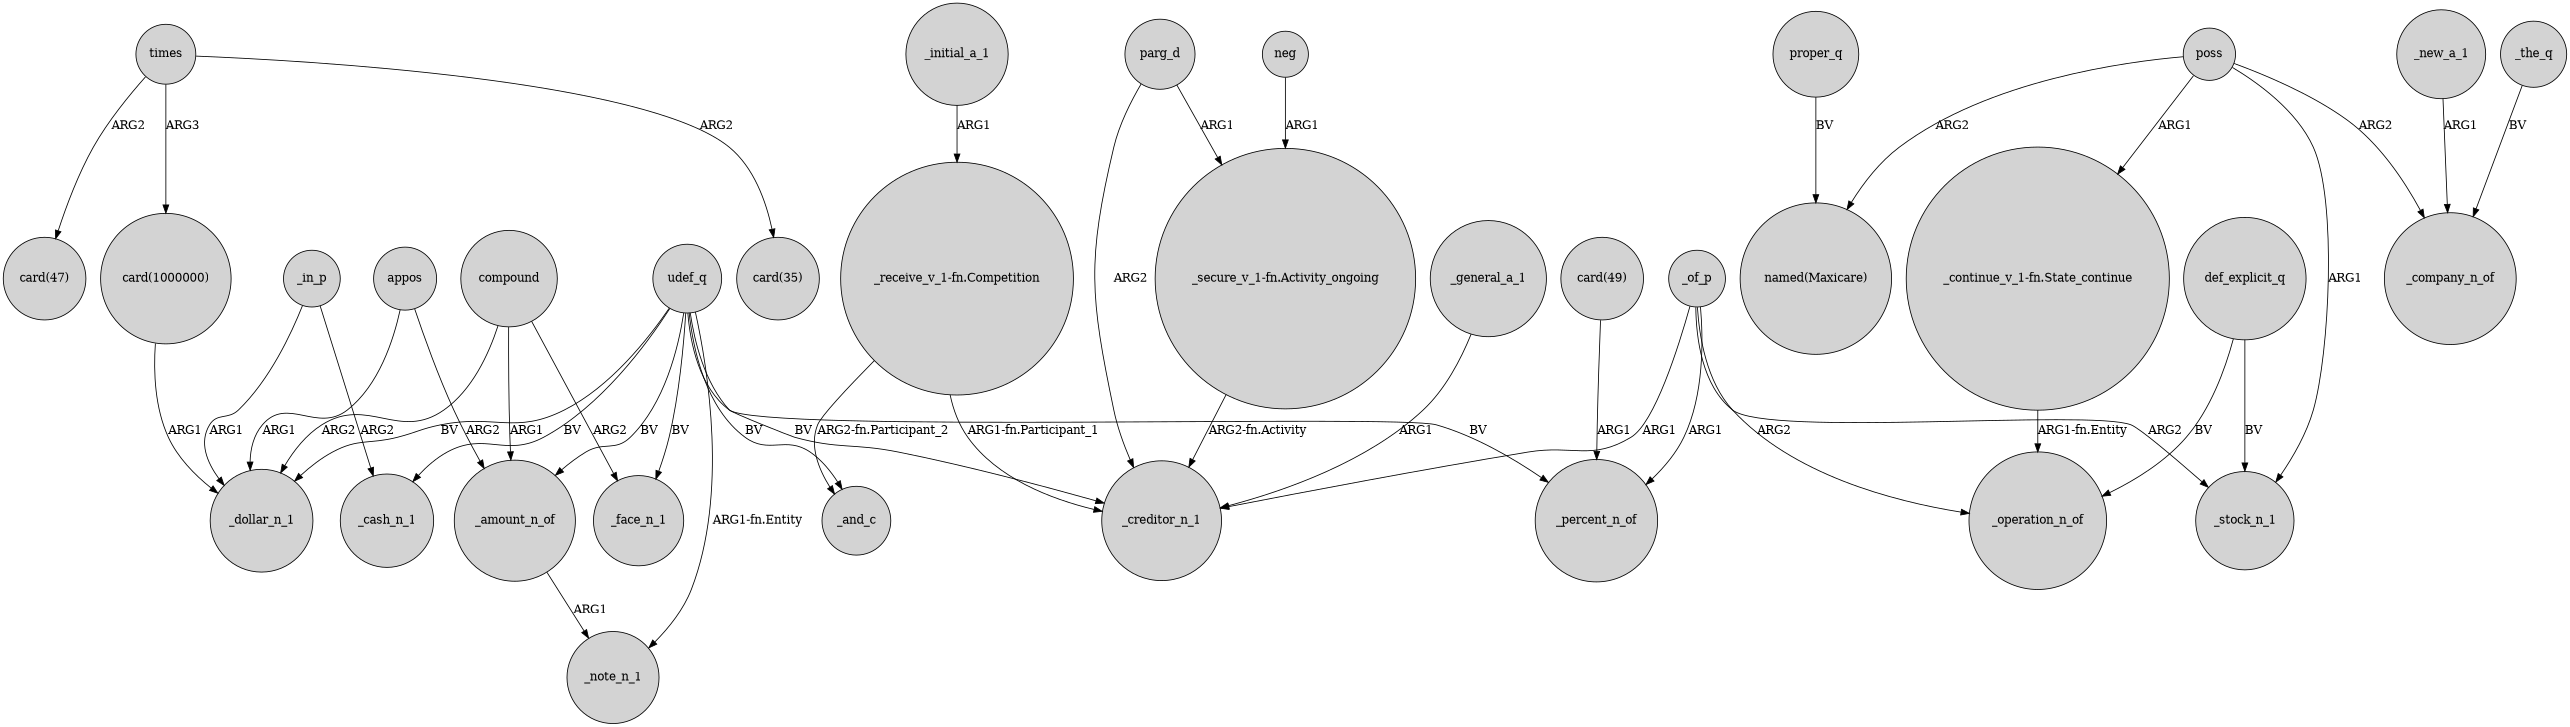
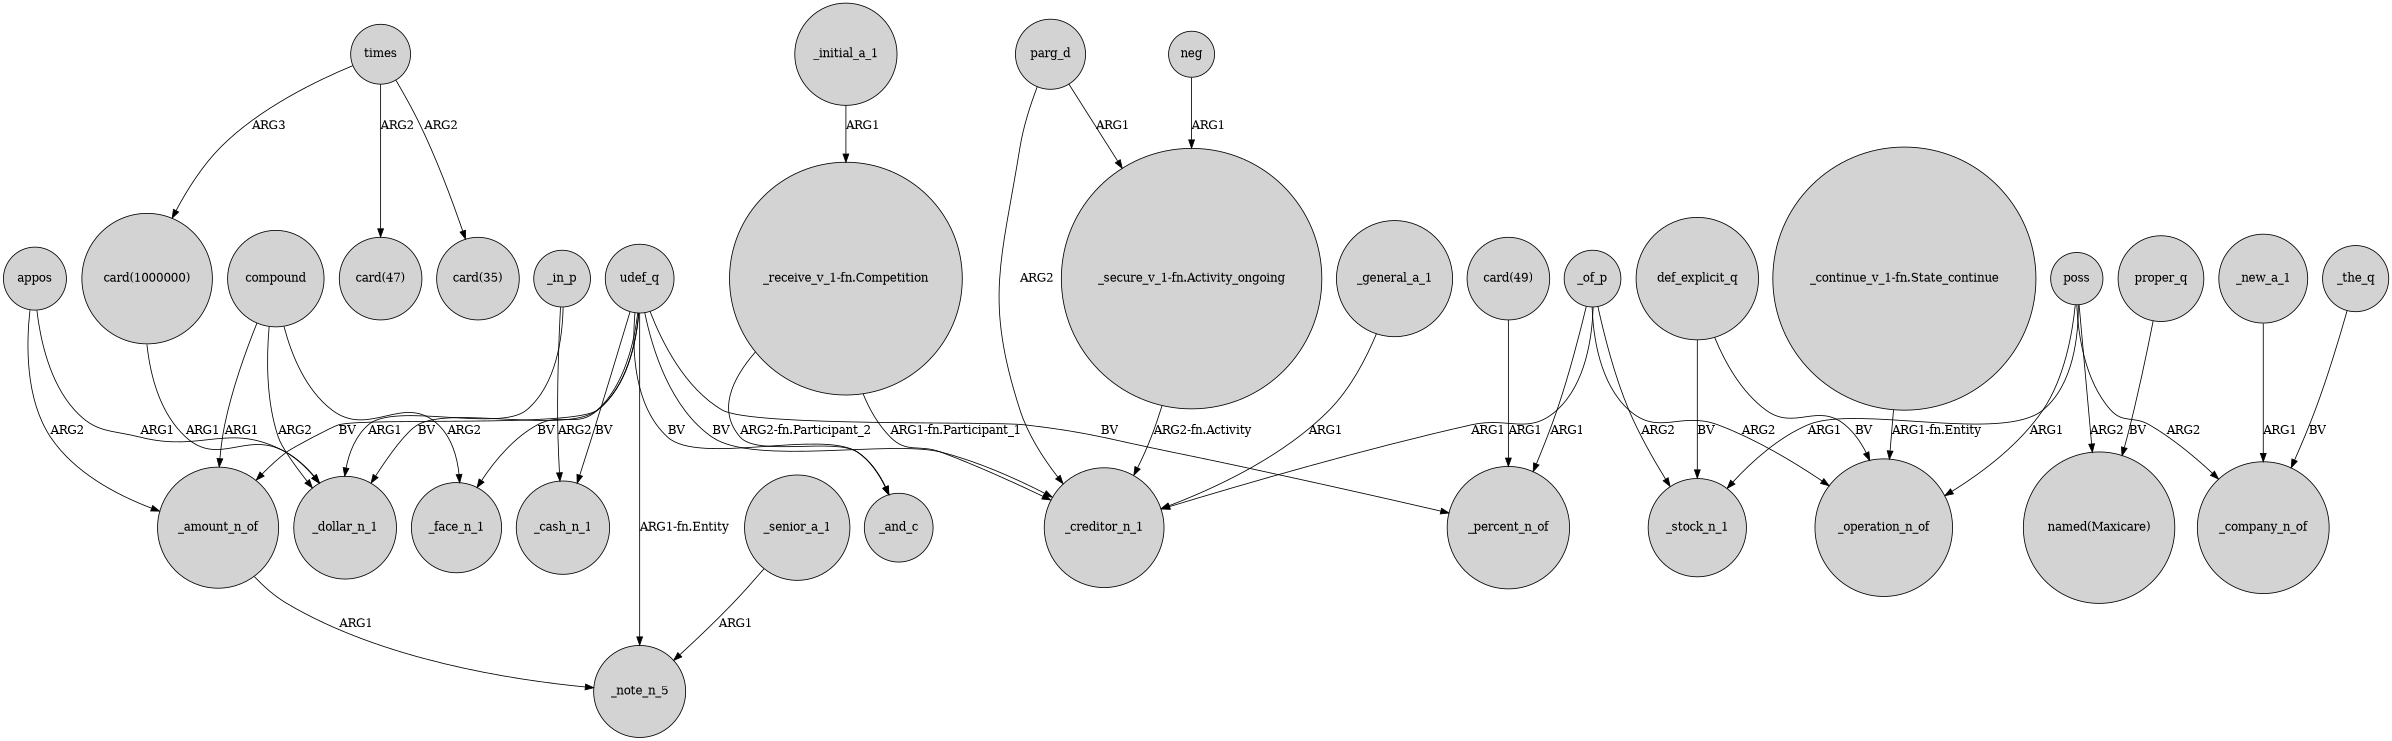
  digraph {
    node [shape=circle style=filled]
    udef_q
    _cash_n_1
    _face_n_1
-   _note_n_1
+   _note_n_1 [label=_note_n_5]
    _amount_n_of
    _and_c
    _dollar_n_1
    _creditor_n_1
    _percent_n_of
+   _senior_a_1
    parg_d
    "_secure_v_1-fn.Activity_ongoing"
    compound
    poss
    "named(Maxicare)"
    _operation_n_of
    _stock_n_1
    _company_n_of
    _initial_a_1
    "_receive_v_1-fn.Competition"
    neg
    appos
    times
    "card(47)"
    "card(1000000)"
    "card(35)"
    def_explicit_q
    _of_p
    "card(49)"
    proper_q
    _in_p
    "_continue_v_1-fn.State_continue"
    _general_a_1
    _new_a_1
    _the_q
    udef_q -> _cash_n_1 [label=BV]
    udef_q -> _face_n_1 [label=BV]
    udef_q -> _note_n_1 [label="ARG1-fn.Entity"]
    udef_q -> _amount_n_of [label=BV]
    udef_q -> _and_c [label=BV]
    udef_q -> _dollar_n_1 [label=BV]
    udef_q -> _creditor_n_1 [label=BV]
    udef_q -> _percent_n_of [label=BV]
    _amount_n_of -> _note_n_1 [label=ARG1]
+   _senior_a_1 -> _note_n_1 [label=ARG1]
    parg_d -> _creditor_n_1 [label=ARG2]
    parg_d -> "_secure_v_1-fn.Activity_ongoing" [label=ARG1]
    "_secure_v_1-fn.Activity_ongoing" -> _creditor_n_1 [label="ARG2-fn.Activity"]
    compound -> _face_n_1 [label=ARG2]
    compound -> _amount_n_of [label=ARG1]
    compound -> _dollar_n_1 [label=ARG2]
    poss -> "named(Maxicare)" [label=ARG2]
-   poss -> "_continue_v_1-fn.State_continue" [label=ARG1]
+   poss -> _operation_n_of [label=ARG1]
    poss -> _stock_n_1 [label=ARG1]
    poss -> _company_n_of [label=ARG2]
    _initial_a_1 -> "_receive_v_1-fn.Competition" [label=ARG1]
    "_receive_v_1-fn.Competition" -> _and_c [label="ARG2-fn.Participant_2"]
    "_receive_v_1-fn.Competition" -> _creditor_n_1 [label="ARG1-fn.Participant_1"]
    neg -> "_secure_v_1-fn.Activity_ongoing" [label=ARG1]
    appos -> _amount_n_of [label=ARG2]
    appos -> _dollar_n_1 [label=ARG1]
    times -> "card(47)" [label=ARG2]
    times -> "card(1000000)" [label=ARG3]
    times -> "card(35)" [label=ARG2]
    "card(1000000)" -> _dollar_n_1 [label=ARG1]
    def_explicit_q -> _operation_n_of [label=BV]
    def_explicit_q -> _stock_n_1 [label=BV]
    _of_p -> _creditor_n_1 [label=ARG1]
    _of_p -> _percent_n_of [label=ARG1]
    _of_p -> _operation_n_of [label=ARG2]
    _of_p -> _stock_n_1 [label=ARG2]
    "card(49)" -> _percent_n_of [label=ARG1]
    proper_q -> "named(Maxicare)" [label=BV]
    _in_p -> _cash_n_1 [label=ARG2]
    _in_p -> _dollar_n_1 [label=ARG1]
    "_continue_v_1-fn.State_continue" -> _operation_n_of [label="ARG1-fn.Entity"]
    _general_a_1 -> _creditor_n_1 [label=ARG1]
    _new_a_1 -> _company_n_of [label=ARG1]
    _the_q -> _company_n_of [label=BV]
  }
